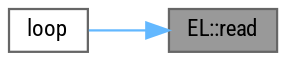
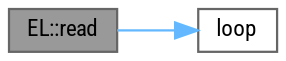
  digraph {
    rankdir=RL
    fontname="Roboto Condensed"
    node [fontname="Roboto Condensed" fontsize=10 shape=box style=filled]
    n1 [color=gray40 fillcolor=grey60 fontcolor=black height=0.2 label="EL::read" width=0.4]
    n2 [color=grey40 fillcolor=white height=0.2 label=loop width=0.4]
-   n1 -> n2 [color=steelblue1 dir=back fontname="Roboto Condensed" fontsize=10 labelfontname=Helvetica labelfontsize=10 style=solid]
+   n2 -> n1 [color=steelblue1 dir=back fontname="Roboto Condensed" fontsize=10 labelfontname=Helvetica labelfontsize=10 style=solid]
  }
